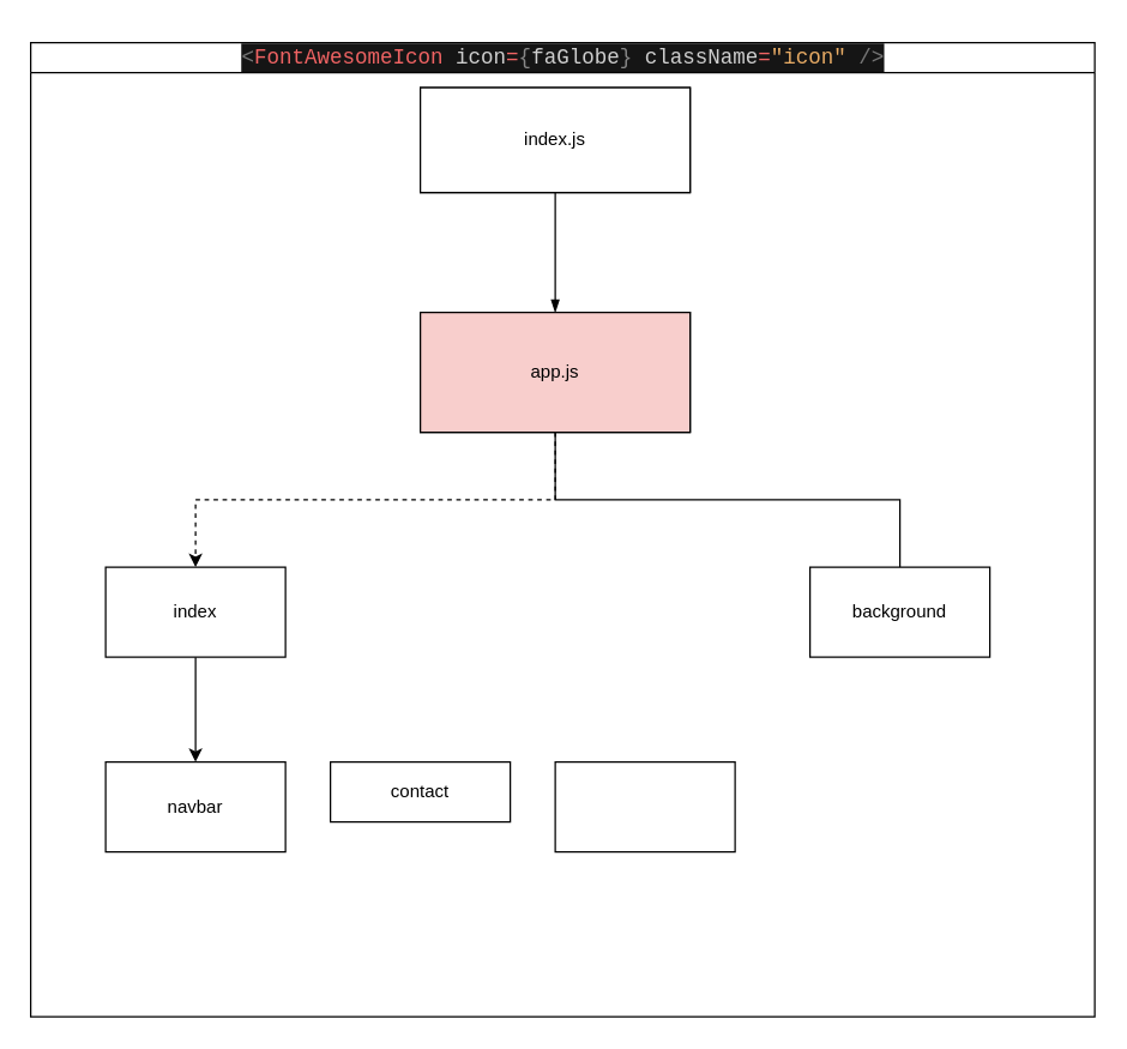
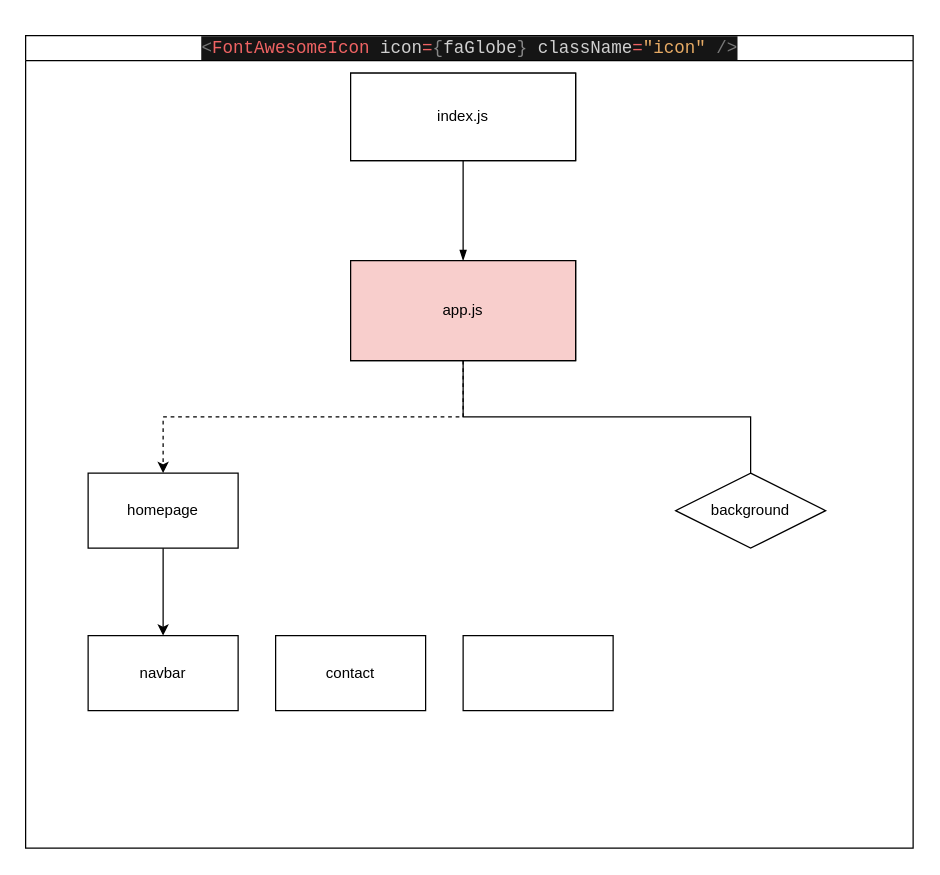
  <mxCell id="0" />
  <mxCell id="1" parent="0" />
  <mxCell id="2" value="&#10;&#10;&lt;div style=&quot;color: rgb(207, 207, 207); background-color: rgb(21, 21, 21); font-family: consolas, &amp;quot;courier new&amp;quot;, monospace; font-weight: normal; font-size: 14px; line-height: 19px;&quot;&gt;&lt;div&gt;&lt;span style=&quot;color: #777777&quot;&gt;&amp;lt;&lt;/span&gt;&lt;span style=&quot;color: #ef6363&quot;&gt;FontAwesomeIcon&lt;/span&gt;&lt;span style=&quot;color: #cfcfcf&quot;&gt;&amp;nbsp;icon&lt;/span&gt;&lt;span style=&quot;color: #ef6363&quot;&gt;=&lt;/span&gt;&lt;span style=&quot;color: #888888&quot;&gt;{&lt;/span&gt;&lt;span style=&quot;color: #cfcfcf&quot;&gt;faGlobe&lt;/span&gt;&lt;span style=&quot;color: #888888&quot;&gt;}&lt;/span&gt;&lt;span style=&quot;color: #cfcfcf&quot;&gt;&amp;nbsp;className&lt;/span&gt;&lt;span style=&quot;color: #ef6363&quot;&gt;=&lt;/span&gt;&lt;span style=&quot;color: #e7ab65&quot;&gt;&quot;icon&quot;&lt;/span&gt;&lt;span style=&quot;color: #cfcfcf&quot;&gt;&amp;nbsp;&lt;/span&gt;&lt;span style=&quot;color: #777777&quot;&gt;/&amp;gt;&lt;/span&gt;&lt;/div&gt;&lt;/div&gt;&#10;&#10;" style="swimlane;html=1;startSize=20;horizontal=1;containerType=tree;glass=0;" parent="1" vertex="1"><mxGeometry x="20" y="20" width="710" height="650" as="geometry" /></mxCell>
  <mxCell id="3" value="%name%&lt;br&gt;&lt;i style=&quot;color: gray&quot;&gt;%position%&lt;/i&gt;&lt;br&gt;&lt;a href=&quot;mailto:%email%&quot;&gt;Email&lt;/a&gt;" style="label;image=https://cdn3.iconfinder.com/data/icons/user-avatars-1/512/users-3-128.png;whiteSpace=wrap;html=1;rounded=0;glass=0;treeMoving=1;treeFolding=1;" parent="2" vertex="1"><mxGeometry x="260" y="30" width="180" height="70" as="geometry" /></mxCell>
  <mxCell id="4" value="" style="endArrow=blockThin;endFill=1;fontSize=11;edgeStyle=elbowEdgeStyle;elbow=vertical;rounded=0;" parent="2" source="3" target="5" edge="1"><mxGeometry relative="1" as="geometry" /></mxCell>
  <mxCell id="5" value="Evan Valet&lt;br&gt;&lt;i style=&quot;color: gray&quot;&gt;HR Director&lt;/i&gt;&lt;br&gt;&lt;a href=&quot;mailto:me@example.com&quot;&gt;Email&lt;/a&gt;" style="label;image=https://cdn3.iconfinder.com/data/icons/user-avatars-1/512/users-9-2-128.png;whiteSpace=wrap;html=1;rounded=0;glass=0;treeFolding=1;treeMoving=1;" parent="2" vertex="1"><mxGeometry x="260" y="180" width="180" height="80" as="geometry" /></mxCell>
  <mxCell id="6" value="index.js" style="rounded=0;whiteSpace=wrap;html=1;" vertex="1" parent="2"><mxGeometry x="260" y="30" width="180" height="70" as="geometry" /></mxCell>
  <mxCell id="7" style="edgeStyle=orthogonalEdgeStyle;rounded=0;orthogonalLoop=1;jettySize=auto;html=1;exitX=0.5;exitY=1;exitDx=0;exitDy=0;entryX=0.5;entryY=0;entryDx=0;entryDy=0;dashed=1;" edge="1" parent="2" source="9" target="11"><mxGeometry relative="1" as="geometry" /></mxCell>
  <mxCell id="8" style="edgeStyle=orthogonalEdgeStyle;rounded=0;orthogonalLoop=1;jettySize=auto;html=1;exitX=0.5;exitY=1;exitDx=0;exitDy=0;entryX=0.5;entryY=0;entryDx=0;entryDy=0;endArrow=none;" edge="1" parent="2" source="9" target="12"><mxGeometry relative="1" as="geometry" /></mxCell>
  <mxCell id="9" value="app.js" style="rounded=0;whiteSpace=wrap;html=1;fillColor=#f8cecc;" vertex="1" parent="2"><mxGeometry x="260" y="180" width="180" height="80" as="geometry" /></mxCell>
  <mxCell id="10" style="edgeStyle=orthogonalEdgeStyle;rounded=0;orthogonalLoop=1;jettySize=auto;html=1;exitX=0.5;exitY=1;exitDx=0;exitDy=0;entryX=0.5;entryY=0;entryDx=0;entryDy=0;" edge="1" parent="2" source="11" target="13"><mxGeometry relative="1" as="geometry" /></mxCell>
- <mxCell id="11" value="index" style="rounded=0;whiteSpace=wrap;html=1;" vertex="1" parent="2"><mxGeometry x="50" y="350" width="120" height="60" as="geometry" /></mxCell>
- <mxCell id="12" value="background" style="rounded=0;whiteSpace=wrap;html=1;" vertex="1" parent="2"><mxGeometry x="520" y="350" width="120" height="60" as="geometry" /></mxCell>
+ <mxCell id="11" value="homepage" style="rounded=0;whiteSpace=wrap;html=1;" vertex="1" parent="2"><mxGeometry x="50" y="350" width="120" height="60" as="geometry" /></mxCell>
+ <mxCell id="12" value="background" style="rhombus;whiteSpace=wrap;html=1;" vertex="1" parent="2"><mxGeometry x="520" y="350" width="120" height="60" as="geometry" /></mxCell>
  <mxCell id="13" value="navbar" style="rounded=0;whiteSpace=wrap;html=1;" vertex="1" parent="2"><mxGeometry x="50" y="480" width="120" height="60" as="geometry" /></mxCell>
- <mxCell id="14" value="contact" style="rounded=0;whiteSpace=wrap;html=1;" vertex="1" parent="2"><mxGeometry x="200" y="480" width="120" height="40" as="geometry" /></mxCell>
+ <mxCell id="14" value="contact" style="rounded=0;whiteSpace=wrap;html=1;" vertex="1" parent="2"><mxGeometry x="200" y="480" width="120" height="60" as="geometry" /></mxCell>
  <mxCell id="15" value="" style="rounded=0;whiteSpace=wrap;html=1;" vertex="1" parent="2"><mxGeometry x="350" y="480" width="120" height="60" as="geometry" /></mxCell>
